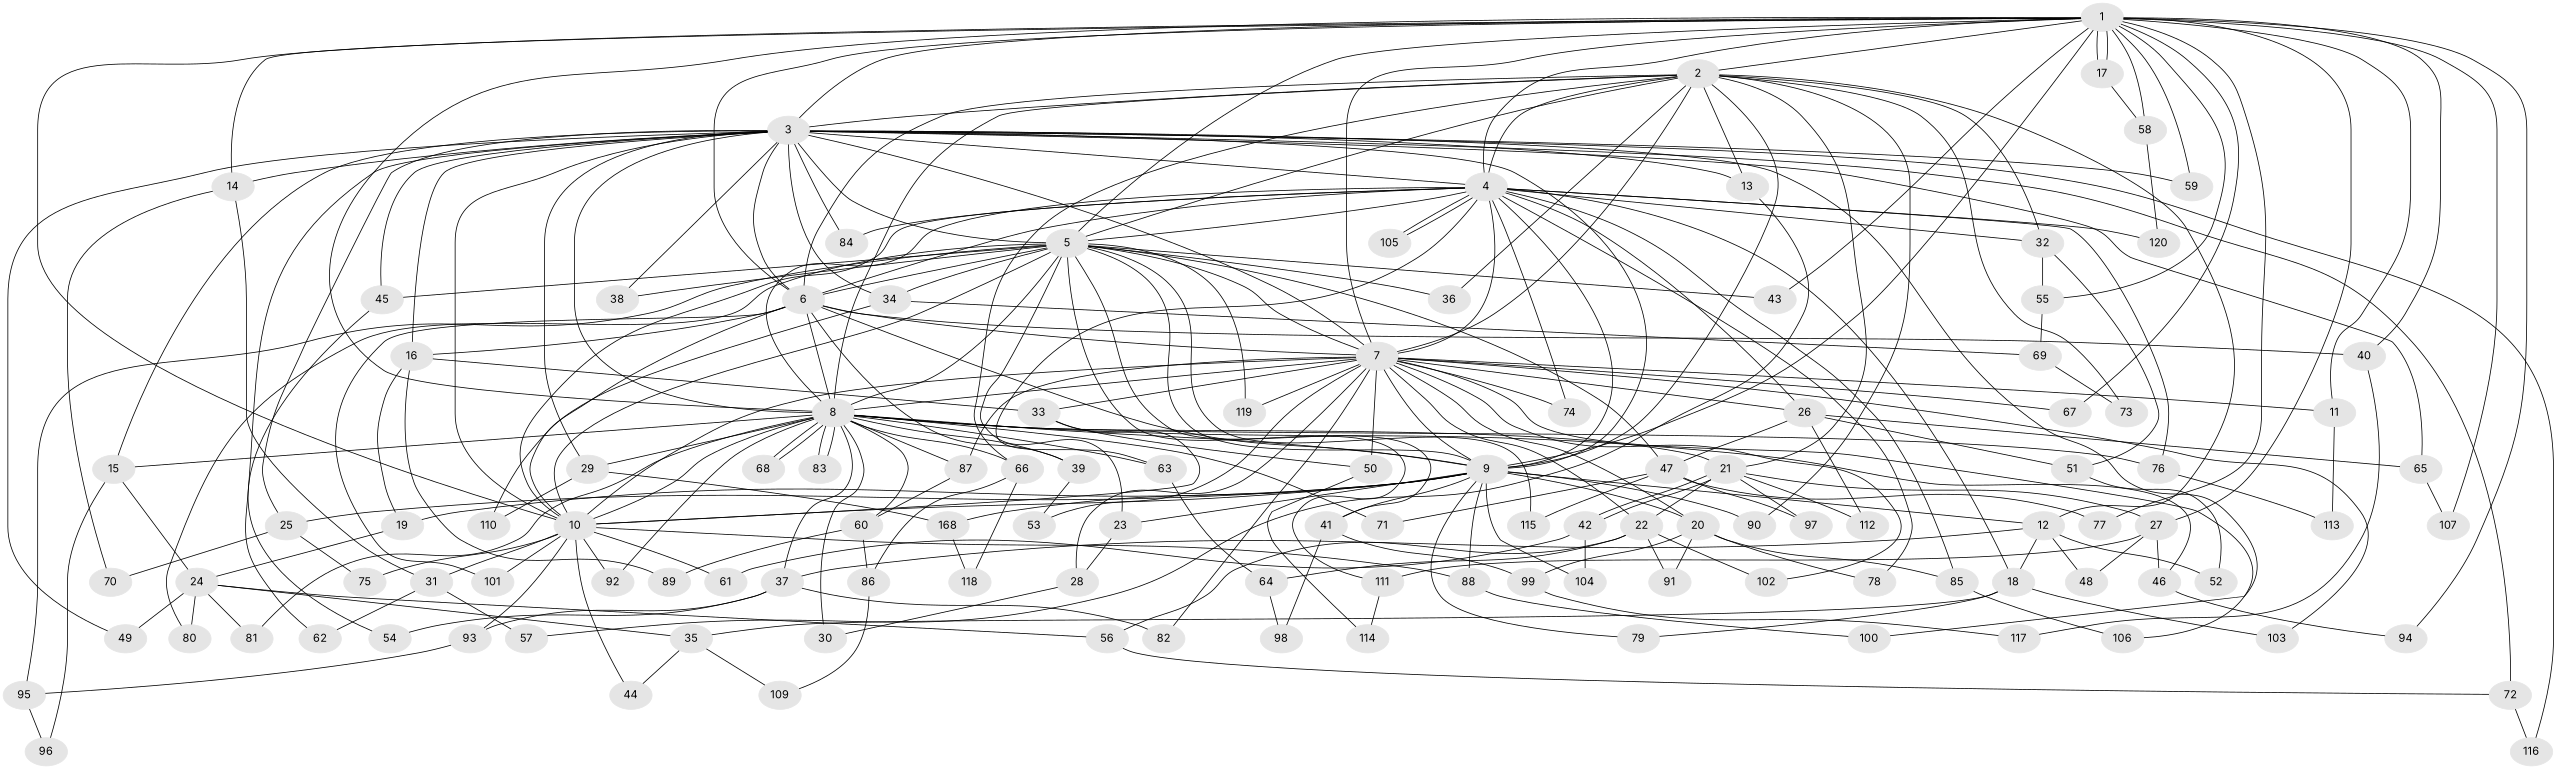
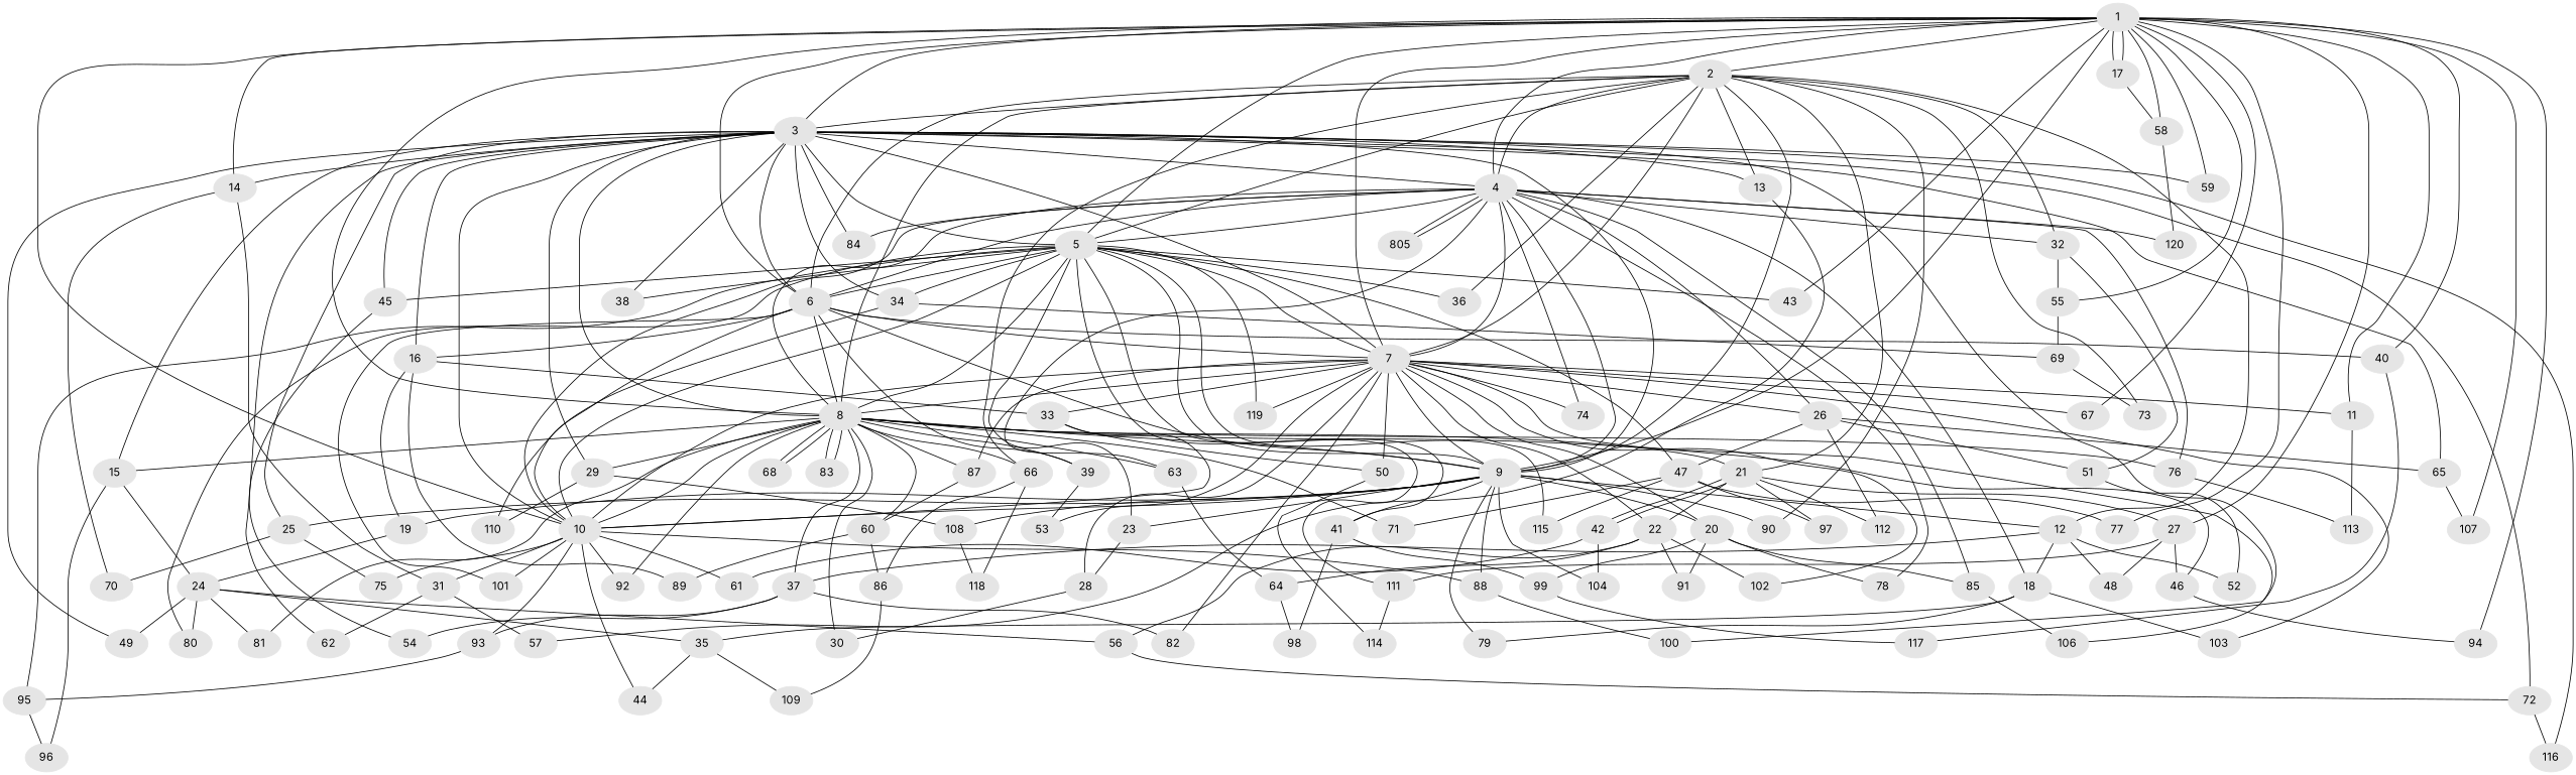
  graph {
    fontname=Inter
    node [color=gray90 fontname=Inter style=filled]
    edge [fontname=Inter]
    1
    2
    3
    4
    5
    6
    7
    8
    9
    10
    11
    14
    17
    27
    40
    43
    55
    58
    59
    67
    77
    94
    107
    12
    13
    21
    32
    36
    66
    73
    90
    15
    16
    25
    29
    34
    38
    45
    49
    62
    65
    72
    84
    100
    116
    18
    26
    63
    74
    76
    78
    85
-   105
+   105 [label=805]
    120
    23
    41
    47
    80
    95
    111
    115
    119
    39
    101
    20
    22
    28
    33
    50
    53
    82
    87
    102
    103
    106
    30
    37
    46
    60
    68
    71
    81
    83
    92
    19
    79
    88
    104
-   108 [label=168]
+   108
    31
    44
    61
    75
    93
    113
    70
    48
    117
    69
    52
    57
    42
    97
    112
    51
    86
    118
    24
    96
    89
    110
    54
    35
    64
    99
    98
    114
    91
    56
    109
    1 -- 2
    1 -- 3
    1 -- 4
    1 -- 5
    1 -- 6
    1 -- 7
    1 -- 8
    1 -- 9
    1 -- 10
    1 -- 11
    1 -- 14
    1 -- 17
    1 -- 17
    1 -- 27
    1 -- 40
    1 -- 43
    1 -- 55
    1 -- 58
    1 -- 59
    1 -- 67
    1 -- 77
    1 -- 94
    1 -- 107
    2 -- 3
    2 -- 4
    2 -- 5
    2 -- 6
    2 -- 7
    2 -- 8
    2 -- 9
    2 -- 12
    2 -- 13
    2 -- 21
    2 -- 32
    2 -- 36
    2 -- 66
    2 -- 73
    2 -- 90
    3 -- 4
    3 -- 5
    3 -- 6
    3 -- 7
    3 -- 8
    3 -- 9
    3 -- 10
    3 -- 14
    3 -- 59
    3 -- 13
    3 -- 15
    3 -- 16
    3 -- 25
    3 -- 29
    3 -- 34
    3 -- 38
    3 -- 45
    3 -- 49
    3 -- 62
    3 -- 65
    3 -- 72
    3 -- 84
    3 -- 100
    3 -- 116
    4 -- 5
    4 -- 6
    4 -- 7
    4 -- 8
    4 -- 9
    4 -- 10
    4 -- 32
    4 -- 84
    4 -- 18
    4 -- 26
    4 -- 63
    4 -- 74
    4 -- 76
    4 -- 78
    4 -- 85
    4 -- 105
    4 -- 105
    4 -- 120
    5 -- 6
    5 -- 7
    5 -- 8
    5 -- 9
    5 -- 10
    5 -- 43
    5 -- 36
    5 -- 34
    5 -- 38
    5 -- 45
    5 -- 23
    5 -- 41
    5 -- 47
    5 -- 80
    5 -- 95
    5 -- 111
    5 -- 115
    5 -- 119
    6 -- 7
    6 -- 8
    6 -- 9
    6 -- 10
    6 -- 40
    6 -- 16
    6 -- 39
    6 -- 101
    7 -- 8
    7 -- 9
    7 -- 10
    7 -- 11
    7 -- 67
    7 -- 26
    7 -- 74
    7 -- 119
    7 -- 20
    7 -- 22
    7 -- 28
    7 -- 33
    7 -- 50
    7 -- 53
    7 -- 82
    7 -- 87
    7 -- 102
    7 -- 103
    7 -- 106
    8 -- 9
    8 -- 10
    8 -- 21
    8 -- 66
    8 -- 15
    8 -- 29
    8 -- 63
    8 -- 76
    8 -- 39
    8 -- 87
    8 -- 30
    8 -- 37
    8 -- 46
    8 -- 60
    8 -- 68
    8 -- 68
    8 -- 71
    8 -- 81
    8 -- 83
    8 -- 83
    8 -- 92
    9 -- 10
    9 -- 12
    9 -- 90
    9 -- 25
    9 -- 23
    9 -- 41
    9 -- 20
    9 -- 19
    9 -- 79
    9 -- 88
    9 -- 104
    9 -- 108
    10 -- 101
    10 -- 92
    10 -- 88
    10 -- 31
    10 -- 44
    10 -- 61
    10 -- 75
    10 -- 93
    11 -- 113
    14 -- 31
    14 -- 70
    17 -- 58
    27 -- 111
    27 -- 46
    27 -- 48
    40 -- 117
    55 -- 69
    58 -- 120
    12 -- 18
    12 -- 37
    12 -- 48
    12 -- 52
    13 -- 57
    21 -- 27
    21 -- 22
    21 -- 42
    21 -- 42
    21 -- 97
    21 -- 112
    32 -- 55
    32 -- 51
    66 -- 86
    66 -- 118
    15 -- 24
    15 -- 96
    16 -- 33
    16 -- 19
    16 -- 89
    25 -- 75
    25 -- 70
    29 -- 108
    29 -- 110
    34 -- 69
    34 -- 110
    45 -- 54
    65 -- 107
    72 -- 116
    18 -- 103
    18 -- 79
    18 -- 35
    26 -- 65
    26 -- 47
    26 -- 112
    26 -- 51
    63 -- 64
    76 -- 113
    85 -- 106
    23 -- 28
    41 -- 99
    41 -- 98
    47 -- 77
    47 -- 115
    47 -- 71
    47 -- 97
    95 -- 96
    111 -- 114
    39 -- 53
    20 -- 78
    20 -- 85
    20 -- 99
    20 -- 91
    22 -- 102
    22 -- 64
    22 -- 91
    22 -- 56
    28 -- 30
    33 -- 10
    33 -- 50
    50 -- 114
    87 -- 60
    37 -- 82
    37 -- 93
    37 -- 54
    46 -- 94
    60 -- 86
    60 -- 89
    19 -- 24
    88 -- 100
    108 -- 118
    31 -- 62
    31 -- 57
    93 -- 95
    69 -- 73
    42 -- 104
    42 -- 61
    51 -- 52
    86 -- 109
    24 -- 49
    24 -- 80
    24 -- 81
    24 -- 35
    24 -- 56
    35 -- 44
    35 -- 109
    64 -- 98
    99 -- 117
    56 -- 72
  }
